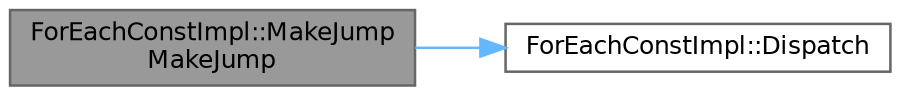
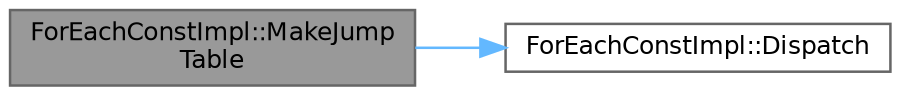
  digraph {
    rankdir=LR
    node [fontname=Helvetica fontsize=10 shape=box style=filled]
-   n1 [color=gray40 fillcolor=grey60 fontcolor=black height=0.2 label="ForEachConstImpl::MakeJump\lMakeJump" width=0.4]
+   n1 [color=gray40 fillcolor=grey60 fontcolor=black height=0.2 label="ForEachConstImpl::MakeJump\lTable" width=0.4]
    n2 [color=grey40 fillcolor=white height=0.2 label="ForEachConstImpl::Dispatch" width=0.4]
    n1 -> n2 [color=steelblue1 fontname=Helvetica fontsize=10 labelfontname=Helvetica labelfontsize=10 style=solid]
  }
